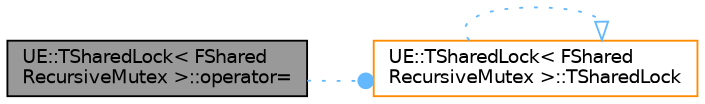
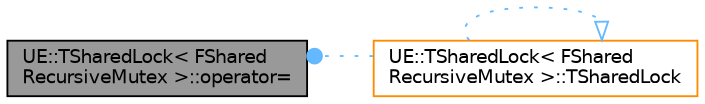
  digraph {
    rankdir=LR
    node [fontname=Helvetica fontsize=10 shape=box style=filled]
    edge [color=steelblue1 fontname=Helvetica fontsize=10 labelfontname=Helvetica labelfontsize=10 style=dotted]
    n1 [color=black fillcolor=grey60 fontcolor=black height=0.2 label="UE::TSharedLock\< FShared\lRecursiveMutex \>::operator=" width=0.4]
    n2 [color=darkorange fillcolor=white height=0.2 label="UE::TSharedLock\< FShared\lRecursiveMutex \>::TSharedLock" width=0.4]
-   n1 -> n2 [arrowhead=dot]
+   n2 -> n1 [arrowhead=dot]
    n2 -> n2 [arrowhead=onormal]
  }
